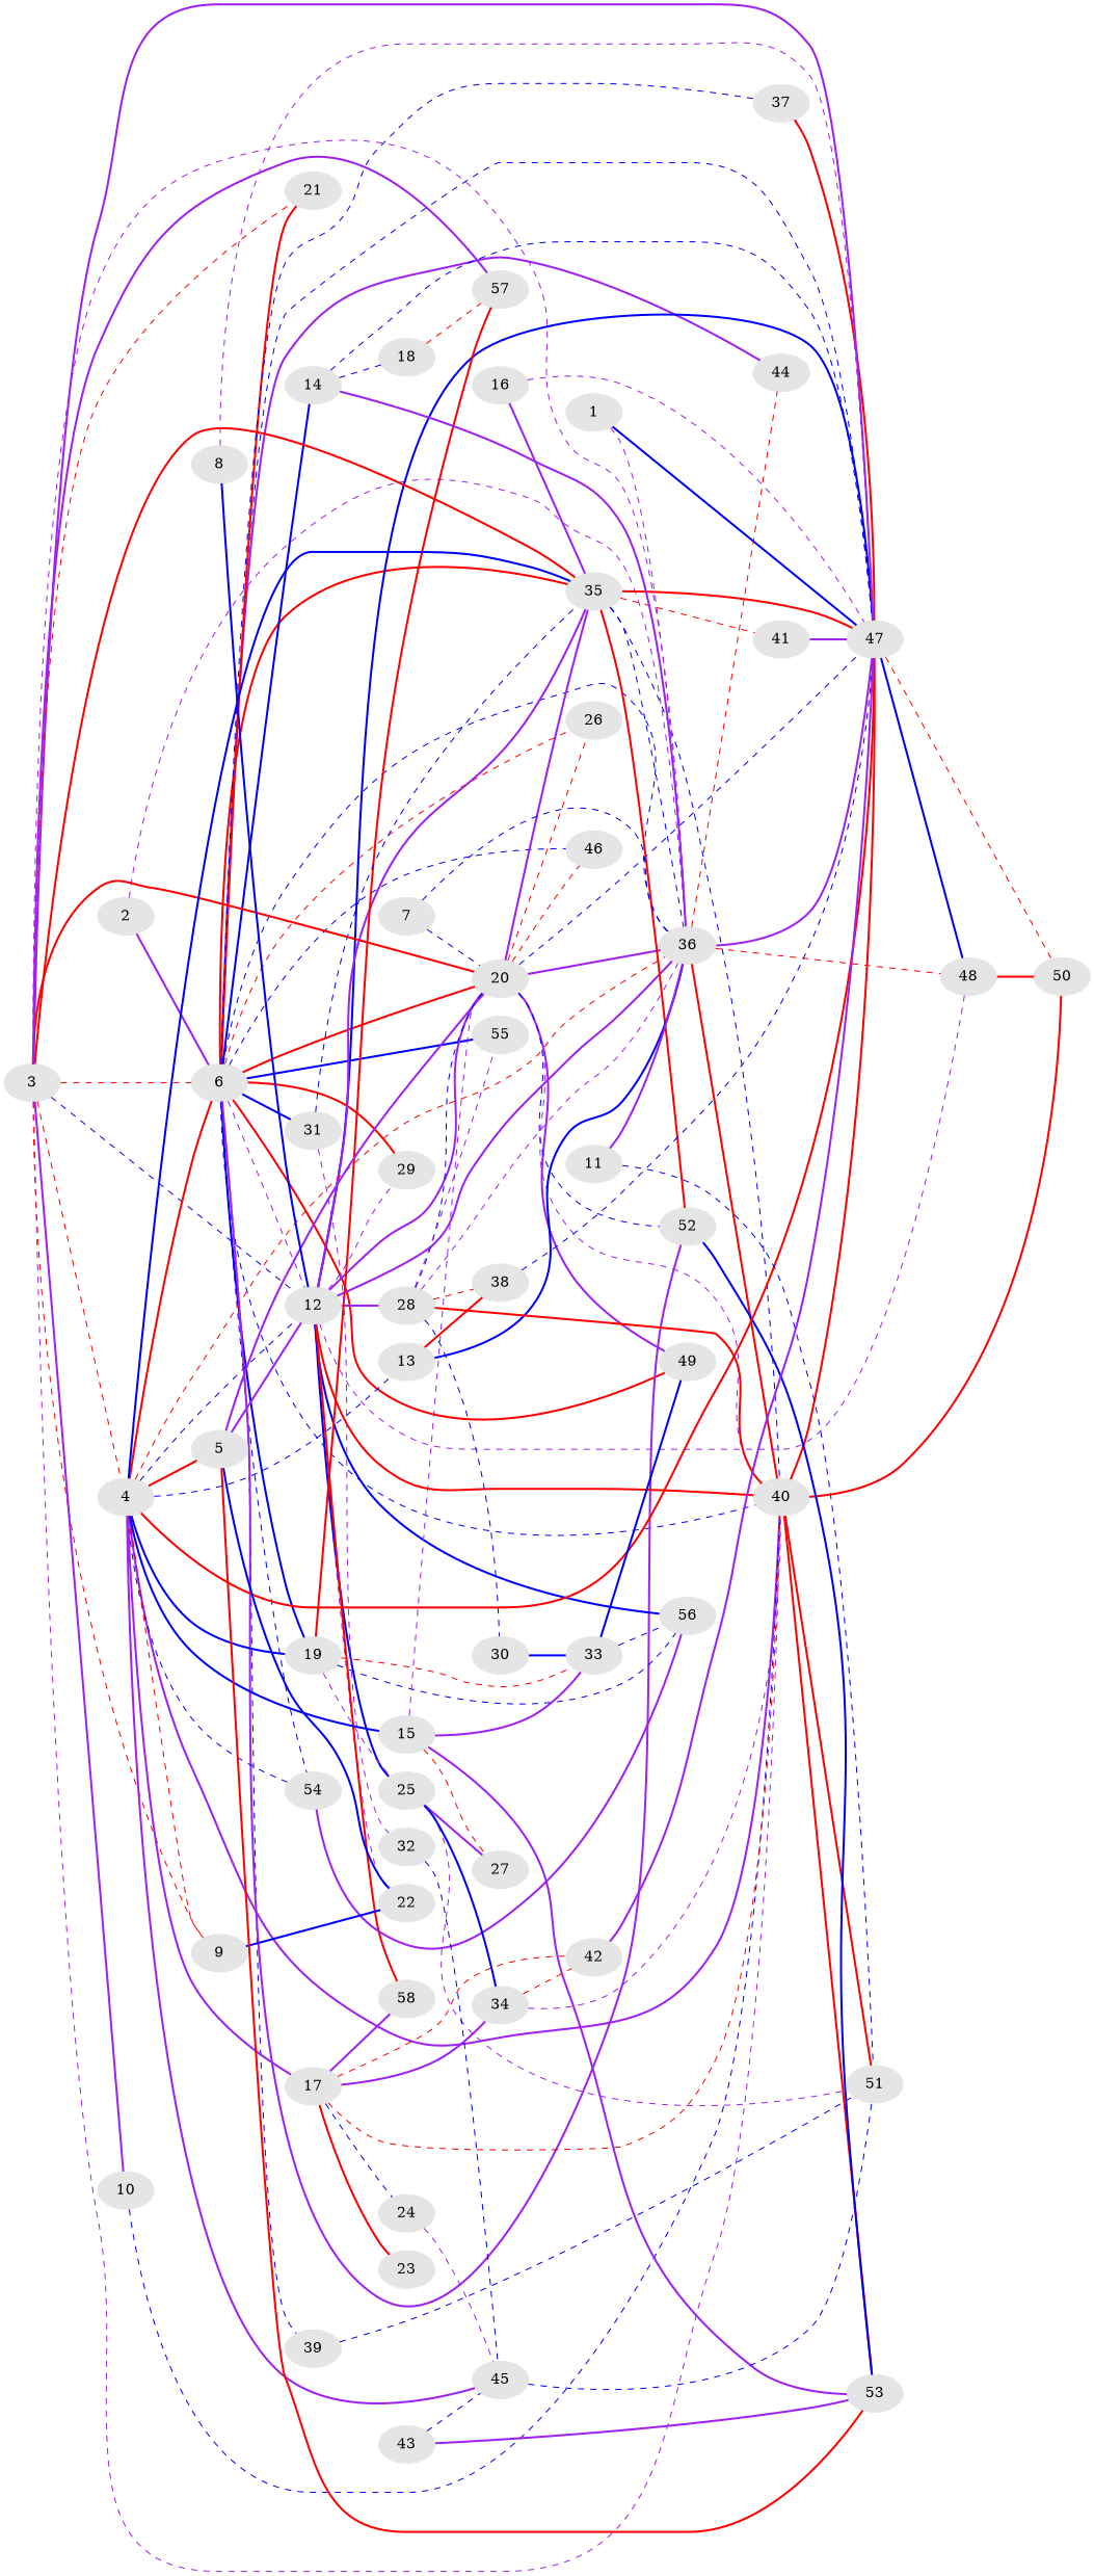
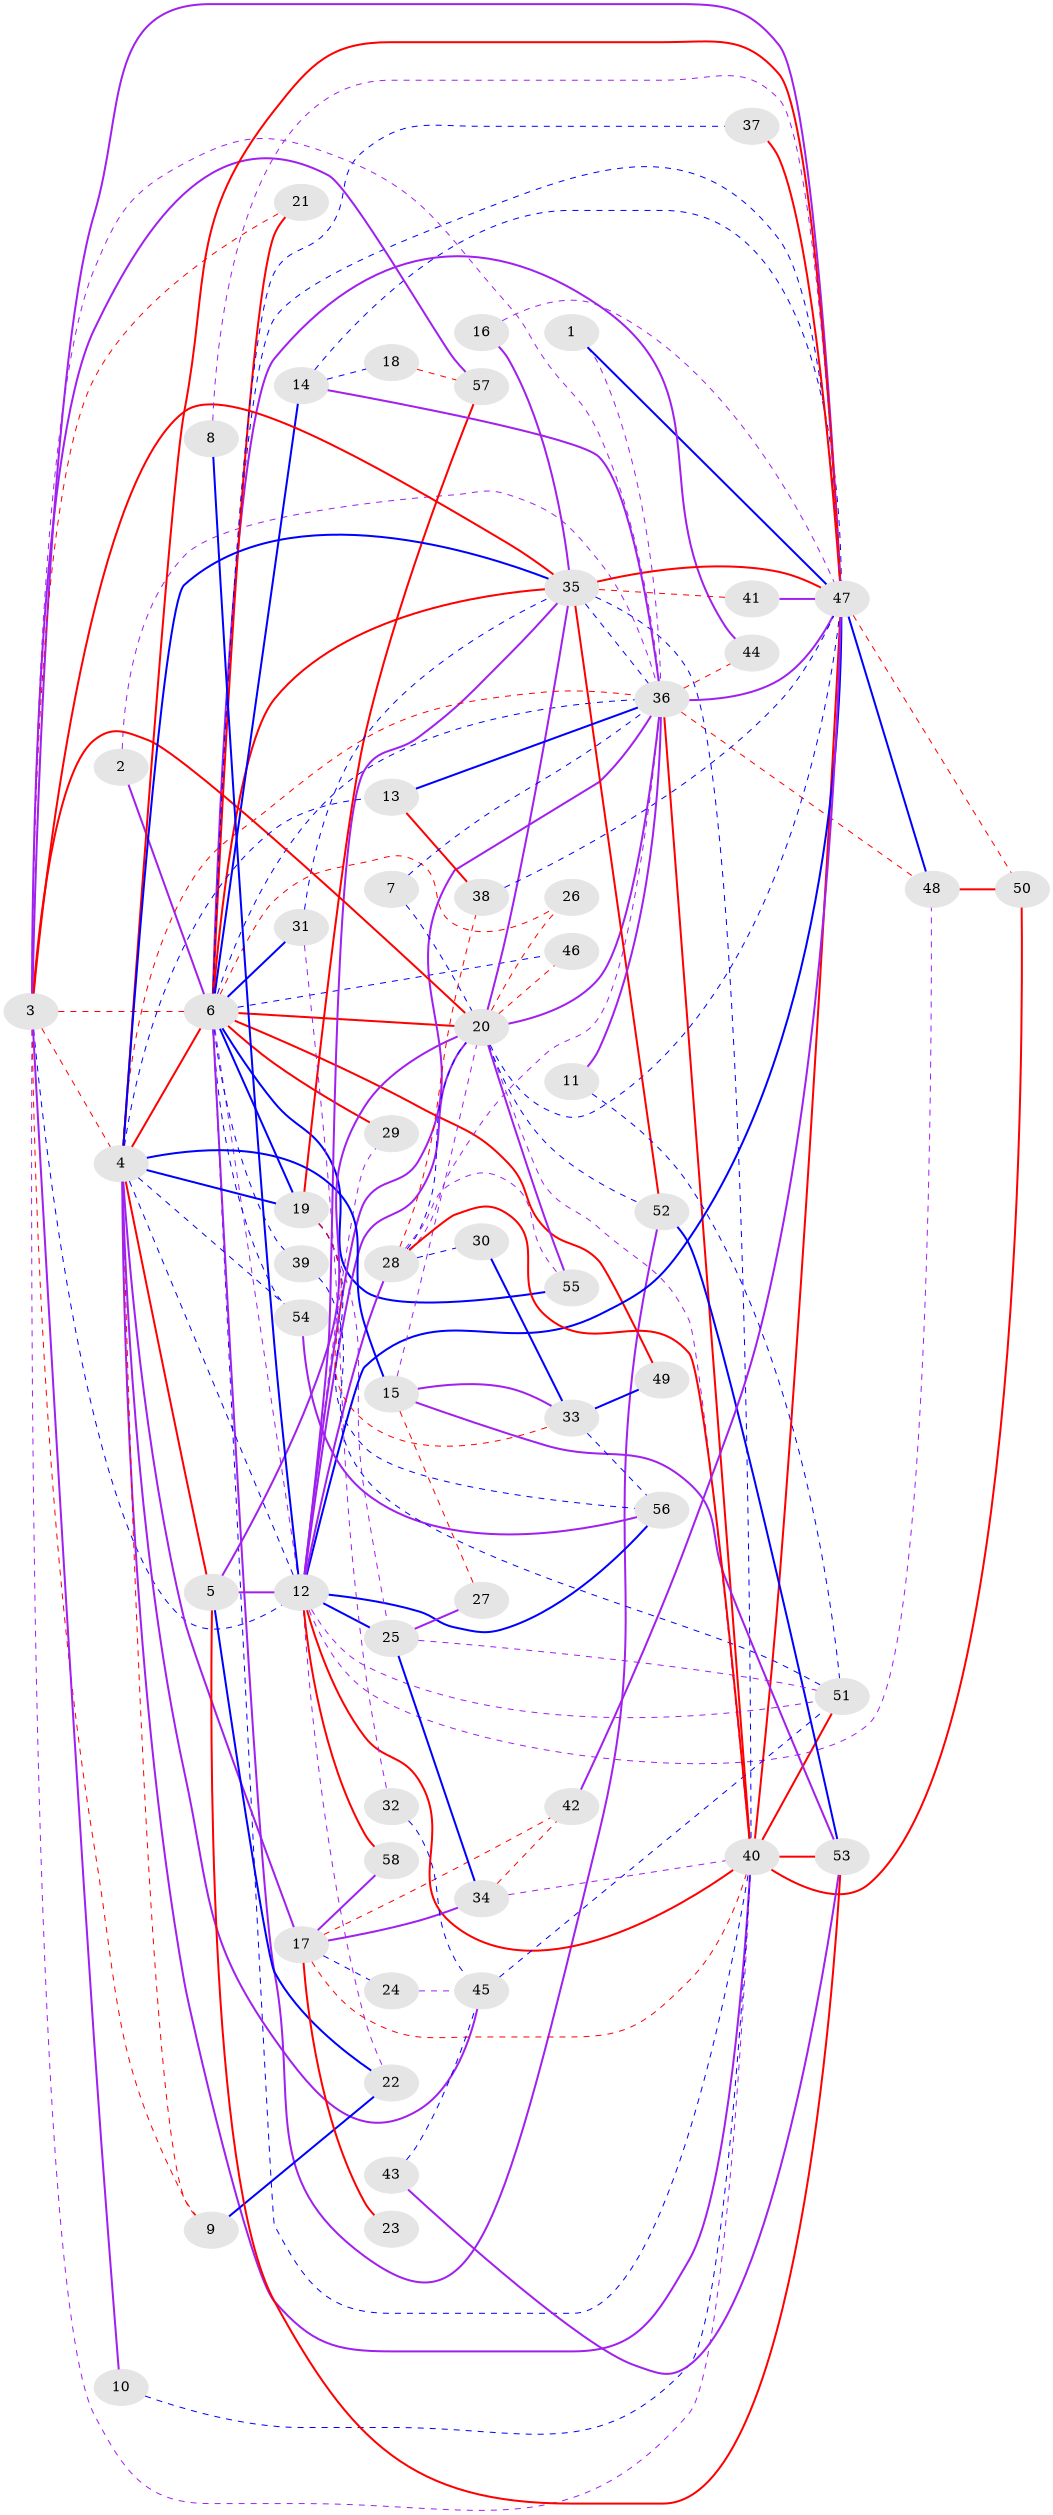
  graph {
    rankdir=LR
    node [color=gray90 style=filled]
    edge [color=blue style=bold weight=1.0]
    1
    36
    47
    40
    44
    48
    50
    2
    6
    12
    20
    21
    35
    19
    54
    14
    26
    29
    31
    37
    39
    46
    49
    52
    55
    3
    4
    9
    10
    57
    5
    13
    15
    17
    45
    22
    51
    25
    28
    56
    58
    41
    53
    38
    27
    33
    23
    24
    34
    42
    18
    32
    7
    8
    11
    30
    16
    43
    1 -- 36 [color=purple style=dashed]
    1 -- 47
    36 -- 47 [color=purple]
    36 -- 40 [color=red]
    36 -- 44 [color=red style=dashed]
    36 -- 48 [color=red style=dashed]
    47 -- 48
    47 -- 50 [color=red style=dashed]
    40 -- 47 [color=red weight=3.0]
    40 -- 50 [color=red]
    40 -- 51 [color=red]
    40 -- 53 [color=red]
    48 -- 50 [color=red]
    2 -- 36 [color=purple style=dashed]
    2 -- 6 [color=purple]
    6 -- 36 [style=dashed weight=2.0]
    6 -- 47 [style=dashed weight=2.0]
    6 -- 40 [style=dashed weight=2.0]
    6 -- 44 [color=purple]
    6 -- 12 [color=purple style=dashed weight=2.0]
    6 -- 20 [color=red weight=2.0]
    6 -- 21 [color=red]
    6 -- 35 [color=red weight=3.0]
    6 -- 19 [weight=2.0]
    6 -- 54 [style=dashed]
    6 -- 14
    6 -- 26 [color=red style=dashed]
    6 -- 29 [color=red]
    6 -- 31 [weight=2.0]
    6 -- 37 [style=dashed]
    6 -- 39 [style=dashed weight=2.0]
    6 -- 46 [style=dashed]
    6 -- 49 [color=red weight=2.0]
    6 -- 52 [color=purple]
    6 -- 55
    12 -- 36 [color=purple]
    12 -- 47
    12 -- 40 [color=red weight=2.0]
    12 -- 48 [color=purple style=dashed]
    12 -- 20 [color=purple weight=2.0]
    12 -- 35 [color=purple]
    12 -- 29 [color=purple style=dashed]
    12 -- 22 [color=purple style=dashed]
+   12 -- 51 [color=purple style=dashed weight=2.0]
    12 -- 25
    12 -- 28 [color=purple]
    12 -- 56
    12 -- 58 [color=red]
    20 -- 36 [color=purple]
    20 -- 47 [style=dashed]
    20 -- 40 [color=purple style=dashed]
    20 -- 35 [color=purple weight=2.0]
    20 -- 26 [color=red style=dashed]
    20 -- 46 [color=red style=dashed]
    20 -- 52 [style=dashed]
-   20 -- 49 [color=purple]
+   20 -- 55 [color=purple]
    35 -- 36 [style=dashed]
    35 -- 47 [color=red]
    35 -- 40 [style=dashed]
    35 -- 52 [color=red]
    35 -- 41 [color=red style=dashed]
    19 -- 57 [color=red]
    19 -- 25 [color=purple style=dashed]
    19 -- 56 [style=dashed weight=2.0]
    19 -- 33 [color=red style=dashed]
    54 -- 56 [color=purple]
    14 -- 36 [color=purple]
    14 -- 47 [style=dashed]
    14 -- 18 [style=dashed]
    31 -- 35 [style=dashed]
    31 -- 32 [color=purple style=dashed]
    37 -- 47 [color=red]
    39 -- 51 [style=dashed]
    52 -- 53
    3 -- 36 [color=purple style=dashed]
    3 -- 47 [color=purple]
    3 -- 40 [color=purple style=dashed]
    3 -- 6 [color=red style=dashed weight=2.0]
    3 -- 12 [style=dashed weight=3.0]
    3 -- 20 [color=red]
    3 -- 21 [color=red style=dashed]
    3 -- 35 [color=red]
    3 -- 4 [color=red style=dashed]
    3 -- 9 [color=red style=dashed]
    3 -- 10 [color=purple]
    3 -- 57 [color=purple]
    4 -- 36 [color=red style=dashed weight=2.0]
    4 -- 47 [color=red]
    4 -- 40 [color=purple]
    4 -- 6 [color=red weight=2.0]
    4 -- 12 [style=dashed]
    4 -- 35 [weight=2.0]
    4 -- 19
    4 -- 54 [style=dashed]
    4 -- 9 [color=red style=dashed]
    4 -- 5 [color=red]
    4 -- 13 [style=dashed]
    4 -- 15
    4 -- 17 [color=purple]
    4 -- 45 [color=purple weight=2.0]
    9 -- 22
    10 -- 40 [style=dashed]
    5 -- 12 [color=purple]
    5 -- 20 [color=purple]
    5 -- 22
    5 -- 53 [color=red]
    13 -- 36
    13 -- 38 [color=red]
    15 -- 20 [color=purple style=dashed]
    15 -- 53 [color=purple]
    15 -- 27 [color=red style=dashed]
    15 -- 33 [color=purple]
    17 -- 40 [color=red style=dashed]
    17 -- 58 [color=purple]
    17 -- 23 [color=red]
    17 -- 24 [style=dashed]
    17 -- 34 [color=purple]
    17 -- 42 [color=red style=dashed]
    45 -- 51 [style=dashed]
    25 -- 51 [color=purple style=dashed]
    25 -- 27 [color=purple]
    25 -- 34
    28 -- 36 [color=purple style=dashed]
    28 -- 40 [color=red]
    28 -- 20 [style=dashed]
    28 -- 55 [color=purple style=dashed]
    28 -- 38 [color=red style=dashed]
    28 -- 30 [style=dashed]
    41 -- 47 [color=purple]
    38 -- 47 [style=dashed]
    33 -- 49
    33 -- 56 [style=dashed]
    24 -- 45 [color=purple style=dashed]
    34 -- 40 [color=purple style=dashed]
    34 -- 42 [color=red style=dashed]
    42 -- 47 [color=purple]
    18 -- 57 [color=red style=dashed]
    32 -- 45 [style=dashed]
    7 -- 36 [style=dashed]
    7 -- 20 [style=dashed]
    8 -- 47 [color=purple style=dashed]
    8 -- 12
    11 -- 36 [color=purple]
    11 -- 51 [style=dashed]
    30 -- 33
    16 -- 47 [color=purple style=dashed]
    16 -- 35 [color=purple]
    43 -- 45 [style=dashed]
    43 -- 53 [color=purple]
  }
